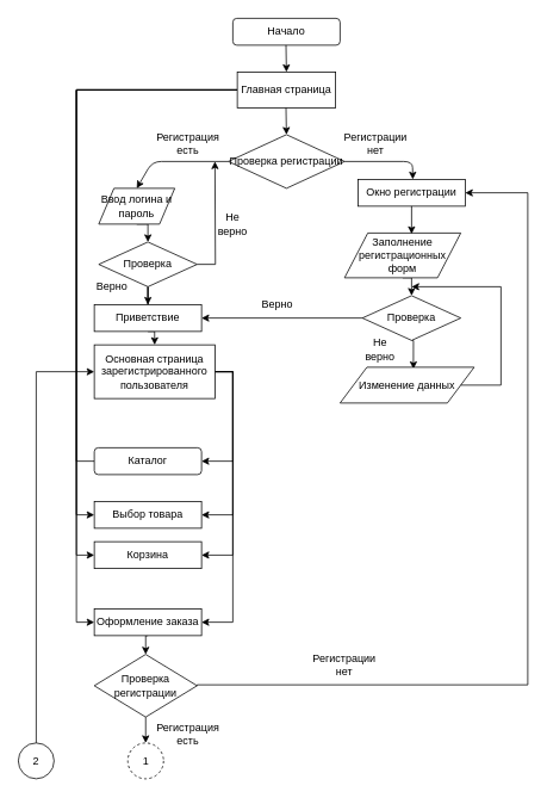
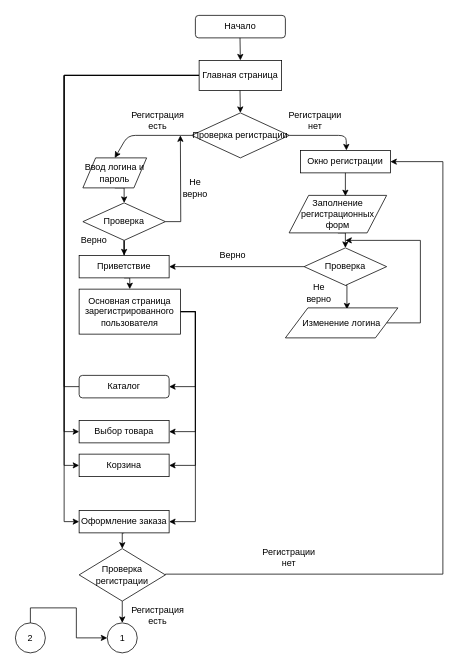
  <mxCell id="0" />
  <mxCell id="1" parent="0" />
  <mxCell id="2" value="Начало" style="rounded=1;whiteSpace=wrap;html=1;" parent="1" vertex="1"><mxGeometry x="260" y="20" width="120" height="30" as="geometry" /></mxCell>
  <mxCell id="3" value="" style="endArrow=classic;html=1;" parent="1" edge="1"><mxGeometry width="50" height="50" relative="1" as="geometry"><mxPoint x="319.5" y="50" as="sourcePoint" /><mxPoint x="320" y="80" as="targetPoint" /></mxGeometry></mxCell>
  <mxCell id="4" style="edgeStyle=orthogonalEdgeStyle;rounded=0;orthogonalLoop=1;jettySize=auto;html=1;exitX=0;exitY=0.5;exitDx=0;exitDy=0;entryX=0;entryY=0.5;entryDx=0;entryDy=0;endArrow=none;" parent="1" source="8" target="42" edge="1"><mxGeometry relative="1" as="geometry"><Array as="points"><mxPoint x="85" y="100" /><mxPoint x="85" y="515" /></Array></mxGeometry></mxCell>
  <mxCell id="5" style="edgeStyle=orthogonalEdgeStyle;rounded=0;orthogonalLoop=1;jettySize=auto;html=1;exitX=0;exitY=0.5;exitDx=0;exitDy=0;entryX=0;entryY=0.5;entryDx=0;entryDy=0;" parent="1" source="8" target="43" edge="1"><mxGeometry relative="1" as="geometry" /></mxCell>
  <mxCell id="6" style="edgeStyle=orthogonalEdgeStyle;rounded=0;orthogonalLoop=1;jettySize=auto;html=1;exitX=0;exitY=0.5;exitDx=0;exitDy=0;entryX=0;entryY=0.5;entryDx=0;entryDy=0;" parent="1" source="8" target="44" edge="1"><mxGeometry relative="1" as="geometry" /></mxCell>
  <mxCell id="7" style="edgeStyle=orthogonalEdgeStyle;rounded=0;orthogonalLoop=1;jettySize=auto;html=1;exitX=0;exitY=0.5;exitDx=0;exitDy=0;entryX=0;entryY=0.5;entryDx=0;entryDy=0;" parent="1" source="8" target="46" edge="1"><mxGeometry relative="1" as="geometry" /></mxCell>
  <mxCell id="8" value="Главная страница" style="rounded=0;whiteSpace=wrap;html=1;" parent="1" vertex="1"><mxGeometry x="265" y="80" width="110" height="40" as="geometry" /></mxCell>
  <mxCell id="9" value="" style="endArrow=classic;html=1;" parent="1" edge="1"><mxGeometry width="50" height="50" relative="1" as="geometry"><mxPoint x="319.5" y="120" as="sourcePoint" /><mxPoint x="320" y="150" as="targetPoint" /></mxGeometry></mxCell>
  <mxCell id="10" value="Проверка регистрации" style="rhombus;whiteSpace=wrap;html=1;" parent="1" vertex="1"><mxGeometry x="255" y="150" width="130" height="60" as="geometry" /></mxCell>
  <mxCell id="11" style="edgeStyle=orthogonalEdgeStyle;rounded=0;orthogonalLoop=1;jettySize=auto;html=1;exitX=0.5;exitY=1;exitDx=0;exitDy=0;entryX=0.5;entryY=0;entryDx=0;entryDy=0;" parent="1" source="12" target="23" edge="1"><mxGeometry relative="1" as="geometry" /></mxCell>
  <mxCell id="12" value="Ввод логина и пароль" style="shape=parallelogram;perimeter=parallelogramPerimeter;whiteSpace=wrap;html=1;" parent="1" vertex="1"><mxGeometry x="110" y="210" width="85" height="40" as="geometry" /></mxCell>
  <mxCell id="13" value="" style="endArrow=classic;html=1;entryX=0.5;entryY=0;entryDx=0;entryDy=0;" parent="1" target="12" edge="1"><mxGeometry width="50" height="50" relative="1" as="geometry"><mxPoint x="255" y="180" as="sourcePoint" /><mxPoint x="305" y="130" as="targetPoint" /><Array as="points"><mxPoint x="170" y="180" /></Array></mxGeometry></mxCell>
  <mxCell id="14" value="Регистрация есть" style="text;html=1;strokeColor=none;fillColor=none;align=center;verticalAlign=middle;whiteSpace=wrap;rounded=0;" parent="1" vertex="1"><mxGeometry x="190" y="150" width="40" height="20" as="geometry" /></mxCell>
  <mxCell id="15" value="" style="endArrow=classic;html=1;" parent="1" edge="1"><mxGeometry width="50" height="50" relative="1" as="geometry"><mxPoint x="385" y="180" as="sourcePoint" /><mxPoint x="461.364" y="200" as="targetPoint" /><Array as="points"><mxPoint x="461" y="180" /></Array></mxGeometry></mxCell>
  <mxCell id="16" value="Регистрации нет" style="text;html=1;strokeColor=none;fillColor=none;align=center;verticalAlign=middle;whiteSpace=wrap;rounded=0;" parent="1" vertex="1"><mxGeometry x="400" y="150" width="40" height="20" as="geometry" /></mxCell>
  <mxCell id="17" value="Окно регистрации" style="rounded=0;whiteSpace=wrap;html=1;" parent="1" vertex="1"><mxGeometry x="400" y="200" width="120" height="30" as="geometry" /></mxCell>
  <mxCell id="18" style="edgeStyle=orthogonalEdgeStyle;rounded=0;orthogonalLoop=1;jettySize=auto;html=1;exitX=0.5;exitY=1;exitDx=0;exitDy=0;entryX=0.5;entryY=0;entryDx=0;entryDy=0;" parent="1" source="19" target="30" edge="1"><mxGeometry relative="1" as="geometry" /></mxCell>
  <mxCell id="19" value="Заполнение регистрационных форм" style="shape=parallelogram;perimeter=parallelogramPerimeter;whiteSpace=wrap;html=1;" parent="1" vertex="1"><mxGeometry x="385" y="260" width="130" height="50" as="geometry" /></mxCell>
  <mxCell id="20" value="" style="endArrow=classic;html=1;entryX=0.577;entryY=0.02;entryDx=0;entryDy=0;entryPerimeter=0;" parent="1" target="19" edge="1"><mxGeometry width="50" height="50" relative="1" as="geometry"><mxPoint x="460" y="230" as="sourcePoint" /><mxPoint x="510" y="180" as="targetPoint" /></mxGeometry></mxCell>
  <mxCell id="21" style="edgeStyle=orthogonalEdgeStyle;rounded=0;orthogonalLoop=1;jettySize=auto;html=1;exitX=1;exitY=0.5;exitDx=0;exitDy=0;" parent="1" source="23" edge="1"><mxGeometry relative="1" as="geometry"><mxPoint x="240" y="180" as="targetPoint" /></mxGeometry></mxCell>
  <mxCell id="22" style="edgeStyle=orthogonalEdgeStyle;rounded=0;orthogonalLoop=1;jettySize=auto;html=1;exitX=0.5;exitY=1;exitDx=0;exitDy=0;" parent="1" source="23" target="26" edge="1"><mxGeometry relative="1" as="geometry" /></mxCell>
  <mxCell id="23" value="Проверка" style="rhombus;whiteSpace=wrap;html=1;" parent="1" vertex="1"><mxGeometry x="110" y="270" width="110" height="50" as="geometry" /></mxCell>
  <mxCell id="24" value="Не верно" style="text;html=1;strokeColor=none;fillColor=none;align=center;verticalAlign=middle;whiteSpace=wrap;rounded=0;" parent="1" vertex="1"><mxGeometry x="240" y="240" width="40" height="20" as="geometry" /></mxCell>
  <mxCell id="25" style="edgeStyle=orthogonalEdgeStyle;rounded=0;orthogonalLoop=1;jettySize=auto;html=1;exitX=0.5;exitY=1;exitDx=0;exitDy=0;entryX=0.5;entryY=0;entryDx=0;entryDy=0;" parent="1" source="26" target="41" edge="1"><mxGeometry relative="1" as="geometry" /></mxCell>
  <mxCell id="26" value="Приветствие" style="rounded=0;whiteSpace=wrap;html=1;" parent="1" vertex="1"><mxGeometry x="105" y="340" width="120" height="30" as="geometry" /></mxCell>
  <mxCell id="27" value="Верно" style="text;html=1;strokeColor=none;fillColor=none;align=center;verticalAlign=middle;whiteSpace=wrap;rounded=0;" parent="1" vertex="1"><mxGeometry x="105" y="310" width="40" height="20" as="geometry" /></mxCell>
  <mxCell id="28" style="edgeStyle=orthogonalEdgeStyle;rounded=0;orthogonalLoop=1;jettySize=auto;html=1;exitX=0;exitY=0.5;exitDx=0;exitDy=0;entryX=1;entryY=0.5;entryDx=0;entryDy=0;" parent="1" source="30" target="26" edge="1"><mxGeometry relative="1" as="geometry" /></mxCell>
  <mxCell id="29" style="edgeStyle=orthogonalEdgeStyle;rounded=0;orthogonalLoop=1;jettySize=auto;html=1;exitX=0.5;exitY=1;exitDx=0;exitDy=0;entryX=0.547;entryY=0.05;entryDx=0;entryDy=0;entryPerimeter=0;" parent="1" source="30" target="33" edge="1"><mxGeometry relative="1" as="geometry" /></mxCell>
  <mxCell id="30" value="Проверка" style="rhombus;whiteSpace=wrap;html=1;container=1;" parent="1" vertex="1"><mxGeometry x="405" y="330" width="110" height="50" as="geometry" /></mxCell>
  <mxCell id="31" value="Верно" style="text;html=1;strokeColor=none;fillColor=none;align=center;verticalAlign=middle;whiteSpace=wrap;rounded=0;" parent="1" vertex="1"><mxGeometry x="290" y="330" width="40" height="20" as="geometry" /></mxCell>
  <mxCell id="32" value="Не верно" style="text;html=1;strokeColor=none;fillColor=none;align=center;verticalAlign=middle;whiteSpace=wrap;rounded=0;" parent="1" vertex="1"><mxGeometry x="405" y="380" width="40" height="20" as="geometry" /></mxCell>
- <mxCell id="33" value="Изменение данных" style="shape=parallelogram;perimeter=parallelogramPerimeter;whiteSpace=wrap;html=1;" parent="1" vertex="1"><mxGeometry x="380" y="410" width="150" height="40" as="geometry" /></mxCell>
+ <mxCell id="33" value="Изменение логина" style="shape=parallelogram;perimeter=parallelogramPerimeter;whiteSpace=wrap;html=1;" parent="1" vertex="1"><mxGeometry x="380" y="410" width="150" height="40" as="geometry" /></mxCell>
  <mxCell id="34" value="" style="endArrow=none;html=1;" parent="1" edge="1"><mxGeometry width="50" height="50" relative="1" as="geometry"><mxPoint x="515" y="430" as="sourcePoint" /><mxPoint x="560" y="430" as="targetPoint" /></mxGeometry></mxCell>
  <mxCell id="35" value="" style="endArrow=none;html=1;" parent="1" edge="1"><mxGeometry width="50" height="50" relative="1" as="geometry"><mxPoint x="560" y="430" as="sourcePoint" /><mxPoint x="560" y="320" as="targetPoint" /></mxGeometry></mxCell>
  <mxCell id="36" value="" style="endArrow=classic;html=1;" parent="1" edge="1"><mxGeometry width="50" height="50" relative="1" as="geometry"><mxPoint x="560" y="320" as="sourcePoint" /><mxPoint x="460" y="320" as="targetPoint" /></mxGeometry></mxCell>
  <mxCell id="37" style="edgeStyle=orthogonalEdgeStyle;rounded=0;orthogonalLoop=1;jettySize=auto;html=1;exitX=1;exitY=0.5;exitDx=0;exitDy=0;entryX=1;entryY=0.5;entryDx=0;entryDy=0;" parent="1" source="41" target="42" edge="1"><mxGeometry relative="1" as="geometry" /></mxCell>
  <mxCell id="38" style="edgeStyle=orthogonalEdgeStyle;rounded=0;orthogonalLoop=1;jettySize=auto;html=1;exitX=1;exitY=0.5;exitDx=0;exitDy=0;entryX=1;entryY=0.5;entryDx=0;entryDy=0;" parent="1" source="41" target="43" edge="1"><mxGeometry relative="1" as="geometry" /></mxCell>
  <mxCell id="39" style="edgeStyle=orthogonalEdgeStyle;rounded=0;orthogonalLoop=1;jettySize=auto;html=1;exitX=1;exitY=0.5;exitDx=0;exitDy=0;entryX=1;entryY=0.5;entryDx=0;entryDy=0;" parent="1" source="41" target="44" edge="1"><mxGeometry relative="1" as="geometry" /></mxCell>
  <mxCell id="40" style="edgeStyle=orthogonalEdgeStyle;rounded=0;orthogonalLoop=1;jettySize=auto;html=1;exitX=1;exitY=0.5;exitDx=0;exitDy=0;entryX=1;entryY=0.5;entryDx=0;entryDy=0;" parent="1" source="41" target="46" edge="1"><mxGeometry relative="1" as="geometry" /></mxCell>
  <mxCell id="41" value="Основная страница зарегистрированного пользователя" style="rounded=0;whiteSpace=wrap;html=1;" parent="1" vertex="1"><mxGeometry x="105" y="385" width="135" height="60" as="geometry" /></mxCell>
  <mxCell id="42" value="Каталог" style="whiteSpace=wrap;html=1;rounded=1;" parent="1" vertex="1"><mxGeometry x="105" y="500" width="120" height="30" as="geometry" /></mxCell>
  <mxCell id="43" value="Выбор товара" style="rounded=0;whiteSpace=wrap;html=1;" parent="1" vertex="1"><mxGeometry x="105" y="560" width="120" height="30" as="geometry" /></mxCell>
  <mxCell id="44" value="Корзина" style="rounded=0;whiteSpace=wrap;html=1;" parent="1" vertex="1"><mxGeometry x="105" y="605" width="120" height="30" as="geometry" /></mxCell>
  <mxCell id="45" style="edgeStyle=orthogonalEdgeStyle;rounded=0;orthogonalLoop=1;jettySize=auto;html=1;exitX=0.5;exitY=1;exitDx=0;exitDy=0;entryX=0.5;entryY=0;entryDx=0;entryDy=0;" parent="1" source="46" target="49" edge="1"><mxGeometry relative="1" as="geometry" /></mxCell>
  <mxCell id="46" value="Оформление заказа" style="rounded=0;whiteSpace=wrap;html=1;" parent="1" vertex="1"><mxGeometry x="105" y="680" width="120" height="30" as="geometry" /></mxCell>
  <mxCell id="47" style="edgeStyle=orthogonalEdgeStyle;rounded=0;orthogonalLoop=1;jettySize=auto;html=1;exitX=1;exitY=0.5;exitDx=0;exitDy=0;entryX=1;entryY=0.5;entryDx=0;entryDy=0;" parent="1" source="49" target="17" edge="1"><mxGeometry relative="1" as="geometry"><Array as="points"><mxPoint x="590" y="765" /><mxPoint x="590" y="215" /></Array></mxGeometry></mxCell>
  <mxCell id="48" style="edgeStyle=orthogonalEdgeStyle;rounded=0;orthogonalLoop=1;jettySize=auto;html=1;exitX=0.5;exitY=1;exitDx=0;exitDy=0;entryX=0.5;entryY=0;entryDx=0;entryDy=0;" parent="1" source="49" target="52" edge="1"><mxGeometry relative="1" as="geometry" /></mxCell>
  <mxCell id="49" value="Проверка регистрации" style="rhombus;whiteSpace=wrap;html=1;container=1;" parent="1" vertex="1"><mxGeometry x="105" y="731" width="115" height="70" as="geometry" /></mxCell>
  <mxCell id="50" value="Регистрации нет" style="text;html=1;strokeColor=none;fillColor=none;align=center;verticalAlign=middle;whiteSpace=wrap;rounded=0;" parent="1" vertex="1"><mxGeometry x="365" y="733" width="40" height="20" as="geometry" /></mxCell>
  <mxCell id="51" value="Регистрация есть" style="text;html=1;strokeColor=none;fillColor=none;align=center;verticalAlign=middle;whiteSpace=wrap;rounded=0;" parent="1" vertex="1"><mxGeometry x="190" y="810" width="40" height="20" as="geometry" /></mxCell>
- <mxCell id="52" value="1" style="ellipse;whiteSpace=wrap;html=1;aspect=fixed;dashed=1;" parent="1" vertex="1"><mxGeometry x="142.5" y="830" width="40" height="40" as="geometry" /></mxCell>
- <mxCell id="53" style="edgeStyle=orthogonalEdgeStyle;rounded=0;orthogonalLoop=1;jettySize=auto;html=1;exitX=0.5;exitY=0;exitDx=0;exitDy=0;entryX=0;entryY=0.5;entryDx=0;entryDy=0;" parent="1" source="54" target="41" edge="1"><mxGeometry relative="1" as="geometry" /></mxCell>
+ <mxCell id="52" value="1" style="ellipse;whiteSpace=wrap;html=1;aspect=fixed;" parent="1" vertex="1"><mxGeometry x="142.5" y="830" width="40" height="40" as="geometry" /></mxCell>
+ <mxCell id="53" style="edgeStyle=orthogonalEdgeStyle;rounded=0;orthogonalLoop=1;jettySize=auto;html=1;exitX=0.5;exitY=0;exitDx=0;exitDy=0;" parent="1" source="54" target="52" edge="1"><mxGeometry relative="1" as="geometry" /></mxCell>
  <mxCell id="54" value="2" style="ellipse;whiteSpace=wrap;html=1;aspect=fixed;" parent="1" vertex="1"><mxGeometry x="20" y="830" width="40" height="40" as="geometry" /></mxCell>
